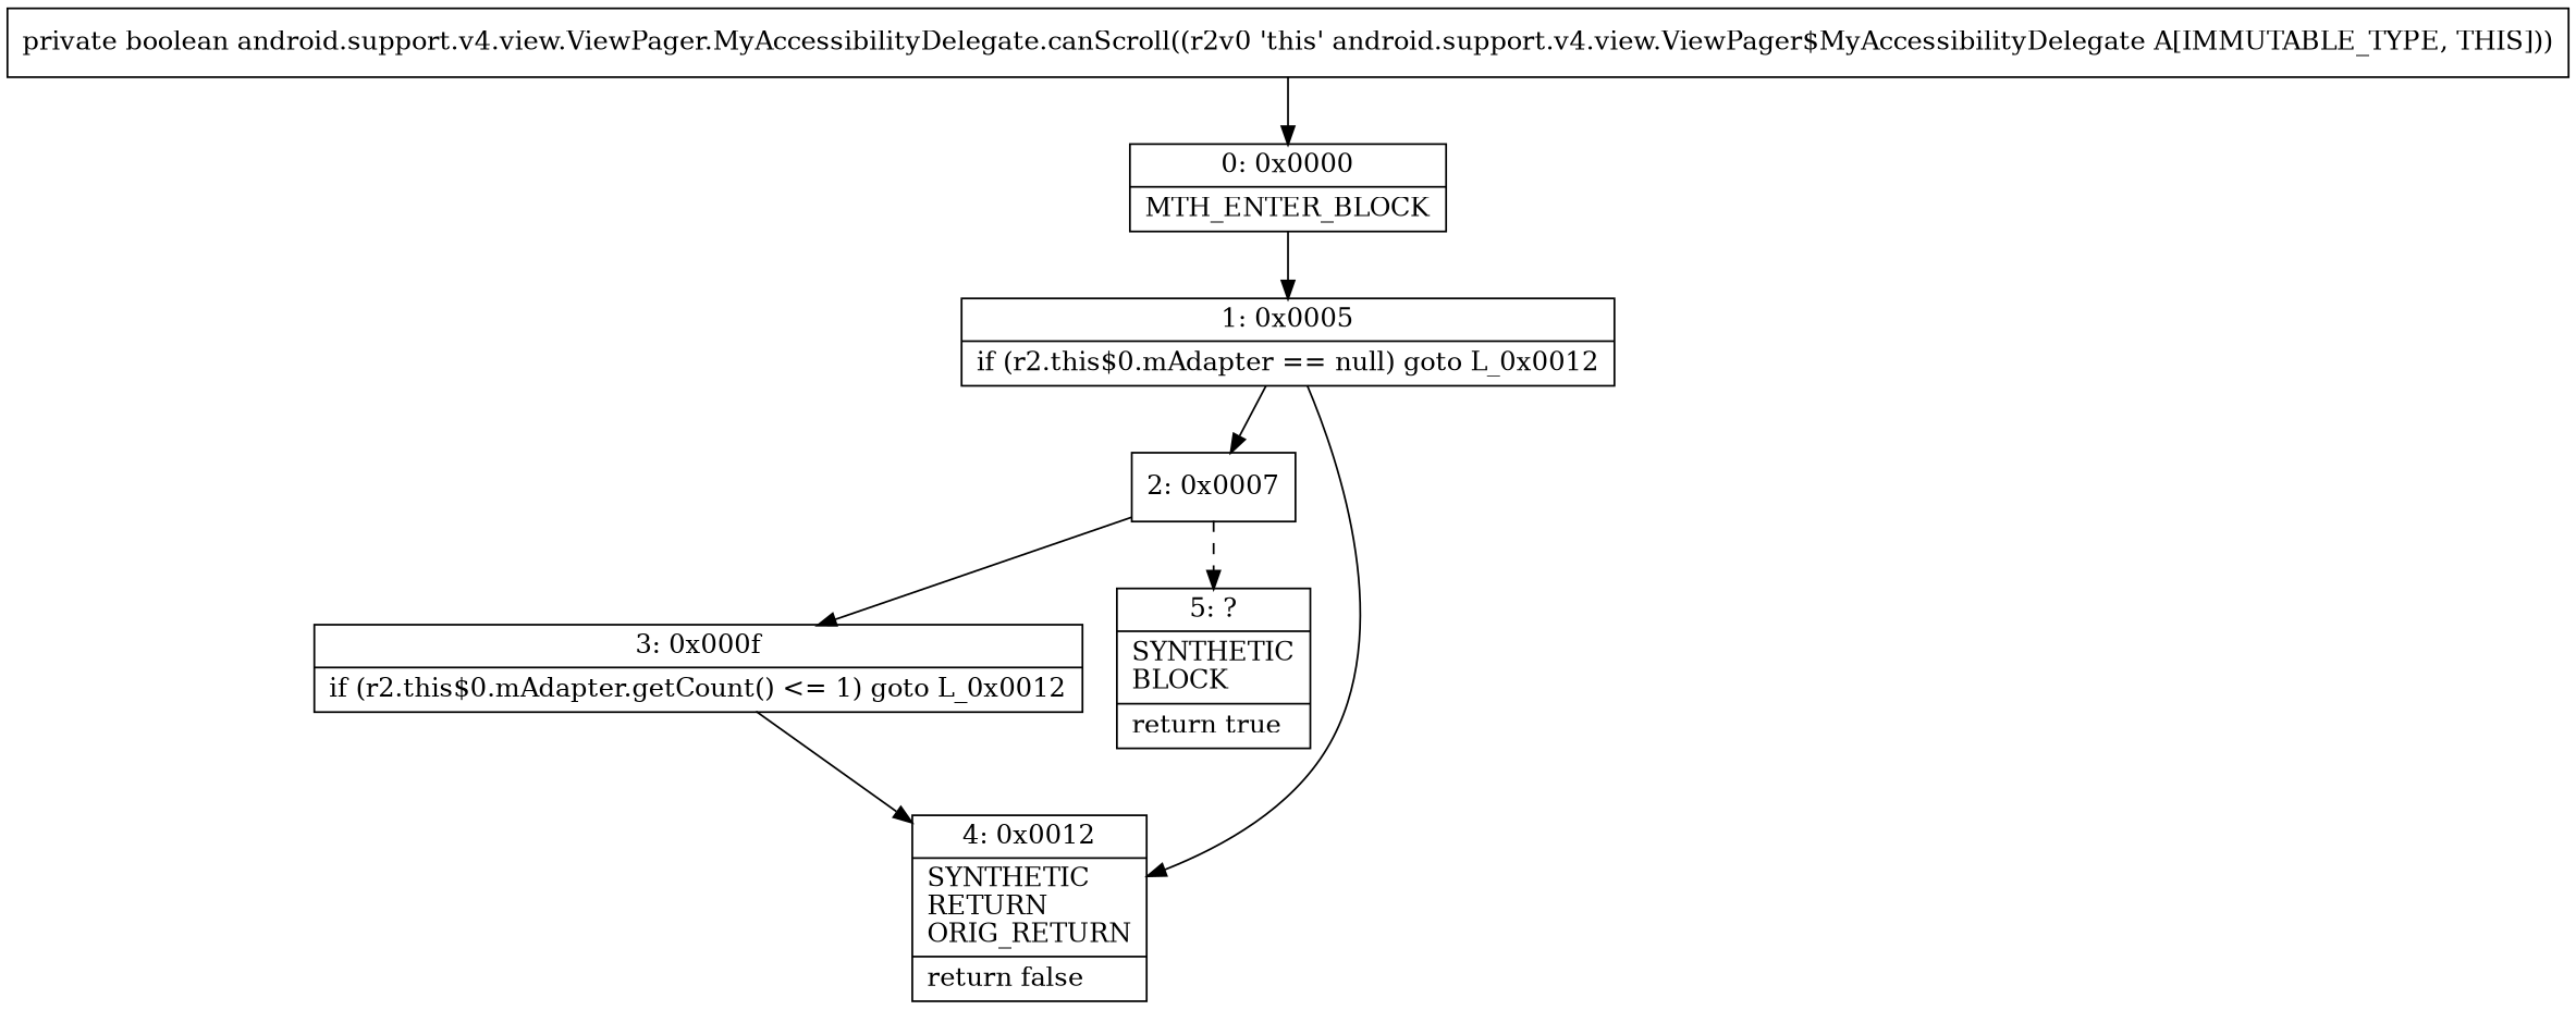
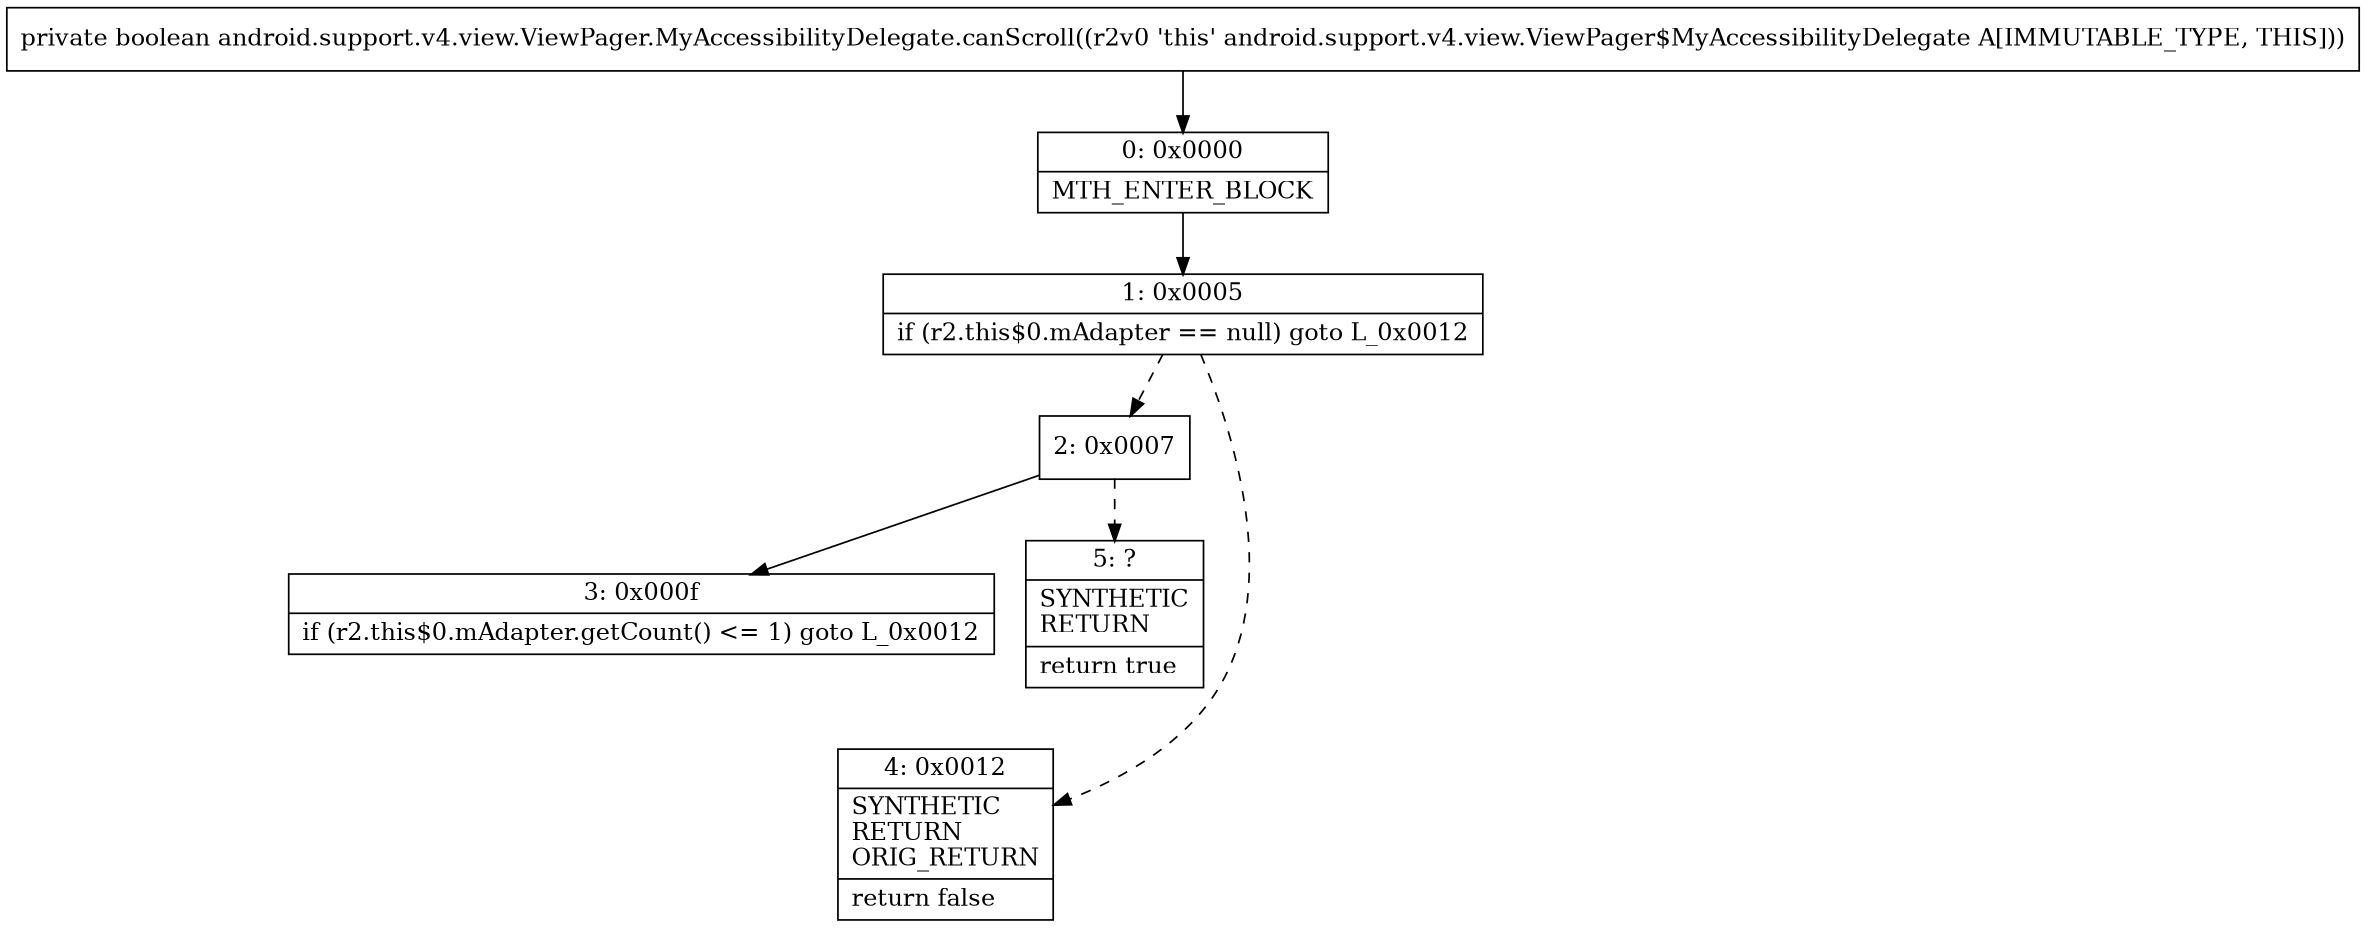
  digraph {
    node [shape=record]
    n1 [label="{0\:\ 0x0000|MTH_ENTER_BLOCK\l}"]
    n2 [label="{1\:\ 0x0005|if (r2.this$0.mAdapter == null) goto L_0x0012\l}"]
    n3 [label="{2\:\ 0x0007}"]
    n4 [label="{4\:\ 0x0012|SYNTHETIC\lRETURN\lORIG_RETURN\l|return false\l}"]
    n5 [label="{3\:\ 0x000f|if (r2.this$0.mAdapter.getCount() \<= 1) goto L_0x0012\l}"]
-   n6 [label="{5\:\ ?|SYNTHETIC\lBLOCK\l|return true\l}"]
+   n6 [label="{5\:\ ?|SYNTHETIC\lRETURN\l|return true\l}"]
    n7 [label="{private boolean android.support.v4.view.ViewPager.MyAccessibilityDelegate.canScroll((r2v0 'this' android.support.v4.view.ViewPager$MyAccessibilityDelegate A[IMMUTABLE_TYPE, THIS])) }"]
    n1 -> n2
-   n2 -> n3 [style=solid]
-   n2 -> n4
+   n2 -> n3 [style=dashed]
+   n2 -> n4 [style=dashed]
    n3 -> n5
    n3 -> n6 [style=dashed]
-   n5 -> n4
    n7 -> n1
  }
